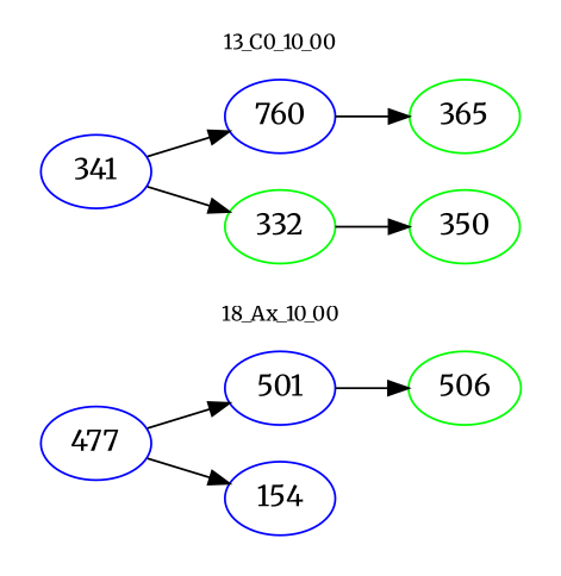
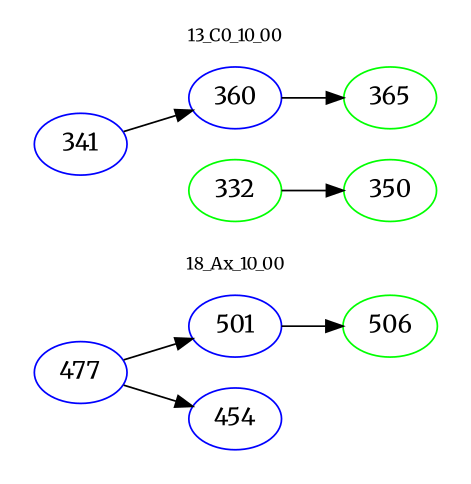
  digraph {
    fontname=Merriweather
    rankdir=LR
    node [color=blue fontname=Merriweather]
    edge [color=black fontname=Merriweather]
    n1 [label=477]
-   n2 [label=154]
+   n2 [label=454]
    n3 [label=501]
    n4 [color=green label=506]
    n5 [label=341]
    n6 [color=green label=332]
-   n7 [label=760]
+   n7 [label=360]
    n8 [color=green label=350]
    n9 [color=green label=365]
    subgraph cluster_1 {
      color=white
      fontsize=10
      label="18_Ax_10_00"
      n1
      n2
      n3
      n4
    }
    subgraph cluster_2 {
      color=white
      fontsize=10
      label="13_C0_10_00"
      n5
      n6
      n7
      n8
      n9
    }
    n1 -> n2
    n1 -> n3
    n3 -> n4
-   n5 -> n6
    n5 -> n7
    n6 -> n8
    n7 -> n9
  }
